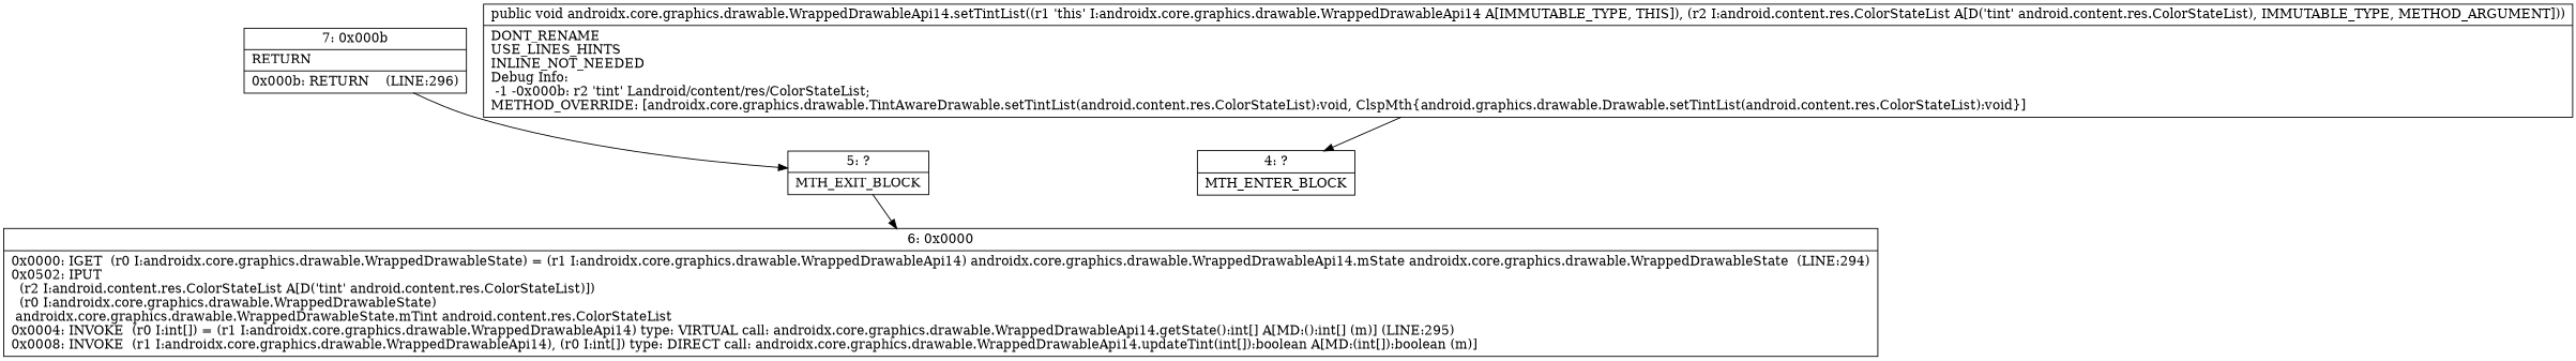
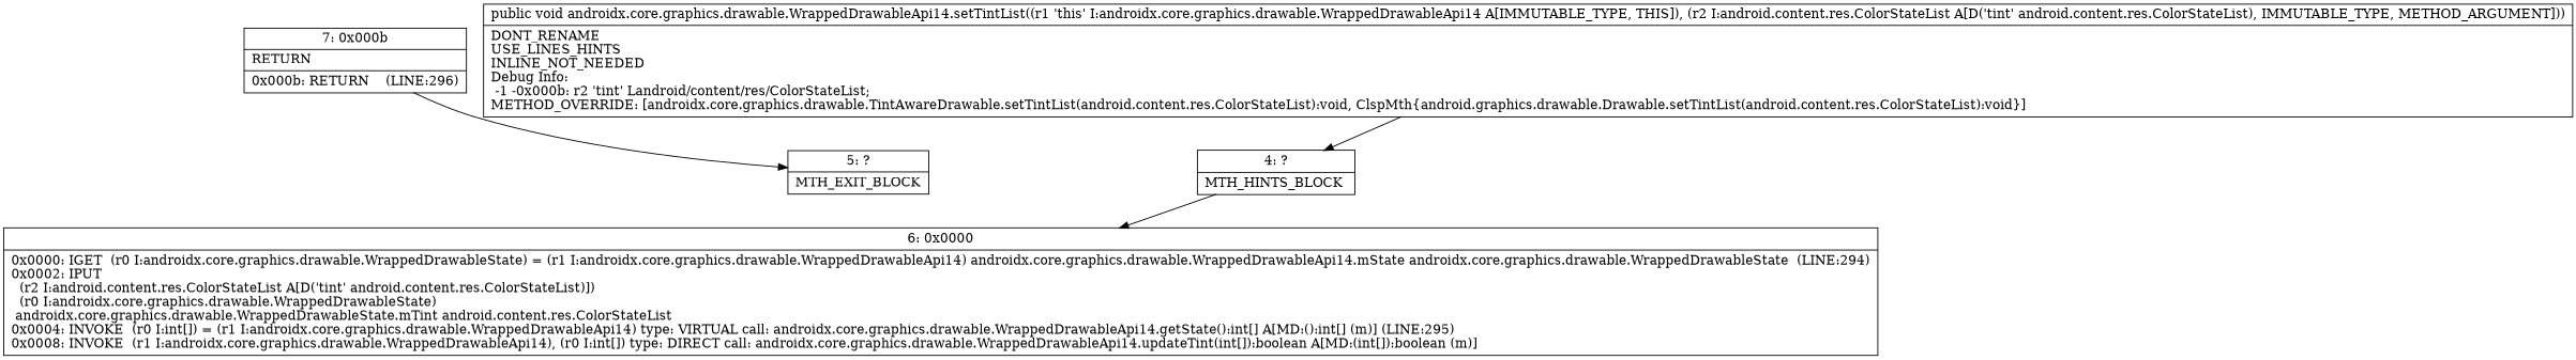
  digraph {
    node [shape=record]
-   n1 [label="{4\:\ ?|MTH_ENTER_BLOCK\l}"]
-   n2 [label="{6\:\ 0x0000|0x0000: IGET  (r0 I:androidx.core.graphics.drawable.WrappedDrawableState) = (r1 I:androidx.core.graphics.drawable.WrappedDrawableApi14) androidx.core.graphics.drawable.WrappedDrawableApi14.mState androidx.core.graphics.drawable.WrappedDrawableState  (LINE:294)\l0x0502: IPUT  \l  (r2 I:android.content.res.ColorStateList A[D('tint' android.content.res.ColorStateList)])\l  (r0 I:androidx.core.graphics.drawable.WrappedDrawableState)\l androidx.core.graphics.drawable.WrappedDrawableState.mTint android.content.res.ColorStateList \l0x0004: INVOKE  (r0 I:int[]) = (r1 I:androidx.core.graphics.drawable.WrappedDrawableApi14) type: VIRTUAL call: androidx.core.graphics.drawable.WrappedDrawableApi14.getState():int[] A[MD:():int[] (m)] (LINE:295)\l0x0008: INVOKE  (r1 I:androidx.core.graphics.drawable.WrappedDrawableApi14), (r0 I:int[]) type: DIRECT call: androidx.core.graphics.drawable.WrappedDrawableApi14.updateTint(int[]):boolean A[MD:(int[]):boolean (m)]\l}"]
+   n1 [label="{4\:\ ?|MTH_HINTS_BLOCK\l}"]
+   n2 [label="{6\:\ 0x0000|0x0000: IGET  (r0 I:androidx.core.graphics.drawable.WrappedDrawableState) = (r1 I:androidx.core.graphics.drawable.WrappedDrawableApi14) androidx.core.graphics.drawable.WrappedDrawableApi14.mState androidx.core.graphics.drawable.WrappedDrawableState  (LINE:294)\l0x0002: IPUT  \l  (r2 I:android.content.res.ColorStateList A[D('tint' android.content.res.ColorStateList)])\l  (r0 I:androidx.core.graphics.drawable.WrappedDrawableState)\l androidx.core.graphics.drawable.WrappedDrawableState.mTint android.content.res.ColorStateList \l0x0004: INVOKE  (r0 I:int[]) = (r1 I:androidx.core.graphics.drawable.WrappedDrawableApi14) type: VIRTUAL call: androidx.core.graphics.drawable.WrappedDrawableApi14.getState():int[] A[MD:():int[] (m)] (LINE:295)\l0x0008: INVOKE  (r1 I:androidx.core.graphics.drawable.WrappedDrawableApi14), (r0 I:int[]) type: DIRECT call: androidx.core.graphics.drawable.WrappedDrawableApi14.updateTint(int[]):boolean A[MD:(int[]):boolean (m)]\l}"]
    n3 [label="{7\:\ 0x000b|RETURN\l|0x000b: RETURN    (LINE:296)\l}"]
    n4 [label="{5\:\ ?|MTH_EXIT_BLOCK\l}"]
    n5 [label="{public void androidx.core.graphics.drawable.WrappedDrawableApi14.setTintList((r1 'this' I:androidx.core.graphics.drawable.WrappedDrawableApi14 A[IMMUTABLE_TYPE, THIS]), (r2 I:android.content.res.ColorStateList A[D('tint' android.content.res.ColorStateList), IMMUTABLE_TYPE, METHOD_ARGUMENT]))  | DONT_RENAME\lUSE_LINES_HINTS\lINLINE_NOT_NEEDED\lDebug Info:\l  \-1 \-0x000b: r2 'tint' Landroid\/content\/res\/ColorStateList;\lMETHOD_OVERRIDE: [androidx.core.graphics.drawable.TintAwareDrawable.setTintList(android.content.res.ColorStateList):void, ClspMth\{android.graphics.drawable.Drawable.setTintList(android.content.res.ColorStateList):void\}]\l}"]
-   n4 -> n2
+   n1 -> n2
    n3 -> n4
    n5 -> n1
  }
